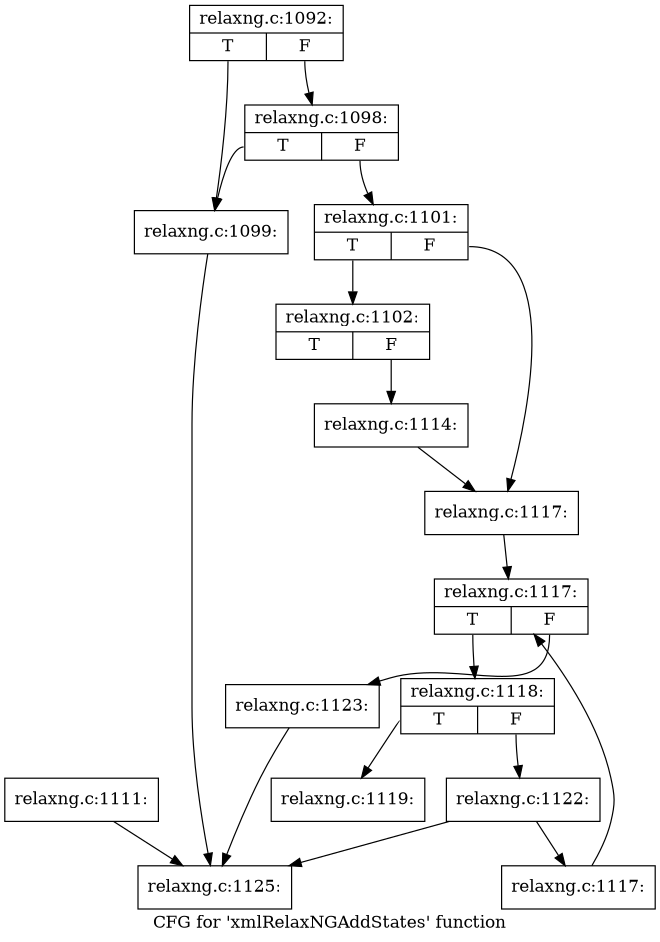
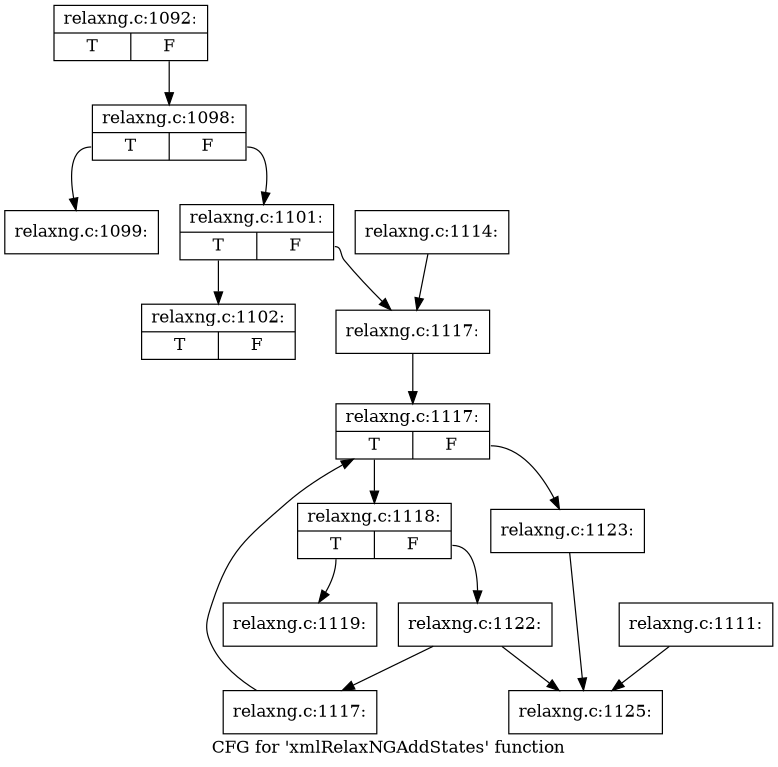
  digraph {
    label="CFG for 'xmlRelaxNGAddStates' function"
    node [shape=record]
    n1 [label="{relaxng.c:1092:|{<s0>T|<s1>F}}"]
    n2 [label="{relaxng.c:1099:}"]
    n3 [label="{relaxng.c:1098:|{<s0>T|<s1>F}}"]
    n4 [label="{relaxng.c:1125:}"]
    n5 [label="{relaxng.c:1101:|{<s0>T|<s1>F}}"]
    n6 [label="{relaxng.c:1102:|{<s0>T|<s1>F}}"]
    n7 [label="{relaxng.c:1117:}"]
    n8 [label="{relaxng.c:1114:}"]
    n9 [label="{relaxng.c:1117:|{<s0>T|<s1>F}}"]
    n10 [label="{relaxng.c:1111:}"]
    n11 [label="{relaxng.c:1118:|{<s0>T|<s1>F}}"]
    n12 [label="{relaxng.c:1123:}"]
    n13 [label="{relaxng.c:1119:}"]
    n14 [label="{relaxng.c:1122:}"]
    n15 [label="{relaxng.c:1117:}"]
-   n1 -> n2 [tailport=s0]
    n1 -> n3 [tailport=s1]
-   n2 -> n4
    n3 -> n2 [tailport=s0]
    n3 -> n5 [tailport=s1]
    n5 -> n6 [tailport=s0]
    n5 -> n7 [tailport=s1]
-   n6 -> n8 [tailport=s1]
    n7 -> n9
    n8 -> n7
    n9 -> n11 [tailport=s0]
    n9 -> n12 [tailport=s1]
    n10 -> n4
    n11 -> n13 [tailport=s0]
    n11 -> n14 [tailport=s1]
    n12 -> n4
    n14 -> n4
    n14 -> n15
    n15 -> n9
  }
